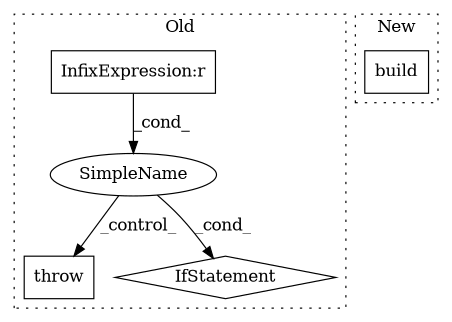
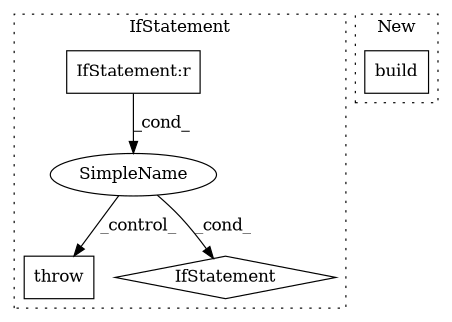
  digraph {
    fontname="DejaVu Serif"
    node [fontname="DejaVu Serif" shape=box]
    edge [fontname="DejaVu Serif"]
    n1 [a=53 l=6 label=throw s=6037]
    n2 [a=25 l="4,2" label=IfStatement s="5868,5910" shape=diamond]
    n3 [a=42 label=SimpleName shape=ellipse]
-   n4 [a=27 l=4 label="InfixExpression:r" s=5896]
+   n4 [a=27 l=4 label="IfStatement:r" s=5896]
    n5 [a=32 l="6,1" label=build s="2193,2211"]
    subgraph cluster_1 {
-     label=Old
+     label=IfStatement
      style=dotted
      n1
      n2
      n3
      n4
    }
    subgraph cluster_2 {
      label=New
      style=dotted
      n5
    }
    n3 -> n1 [label=_control_]
    n3 -> n2 [label=_cond_]
    n4 -> n3 [label=_cond_]
  }
